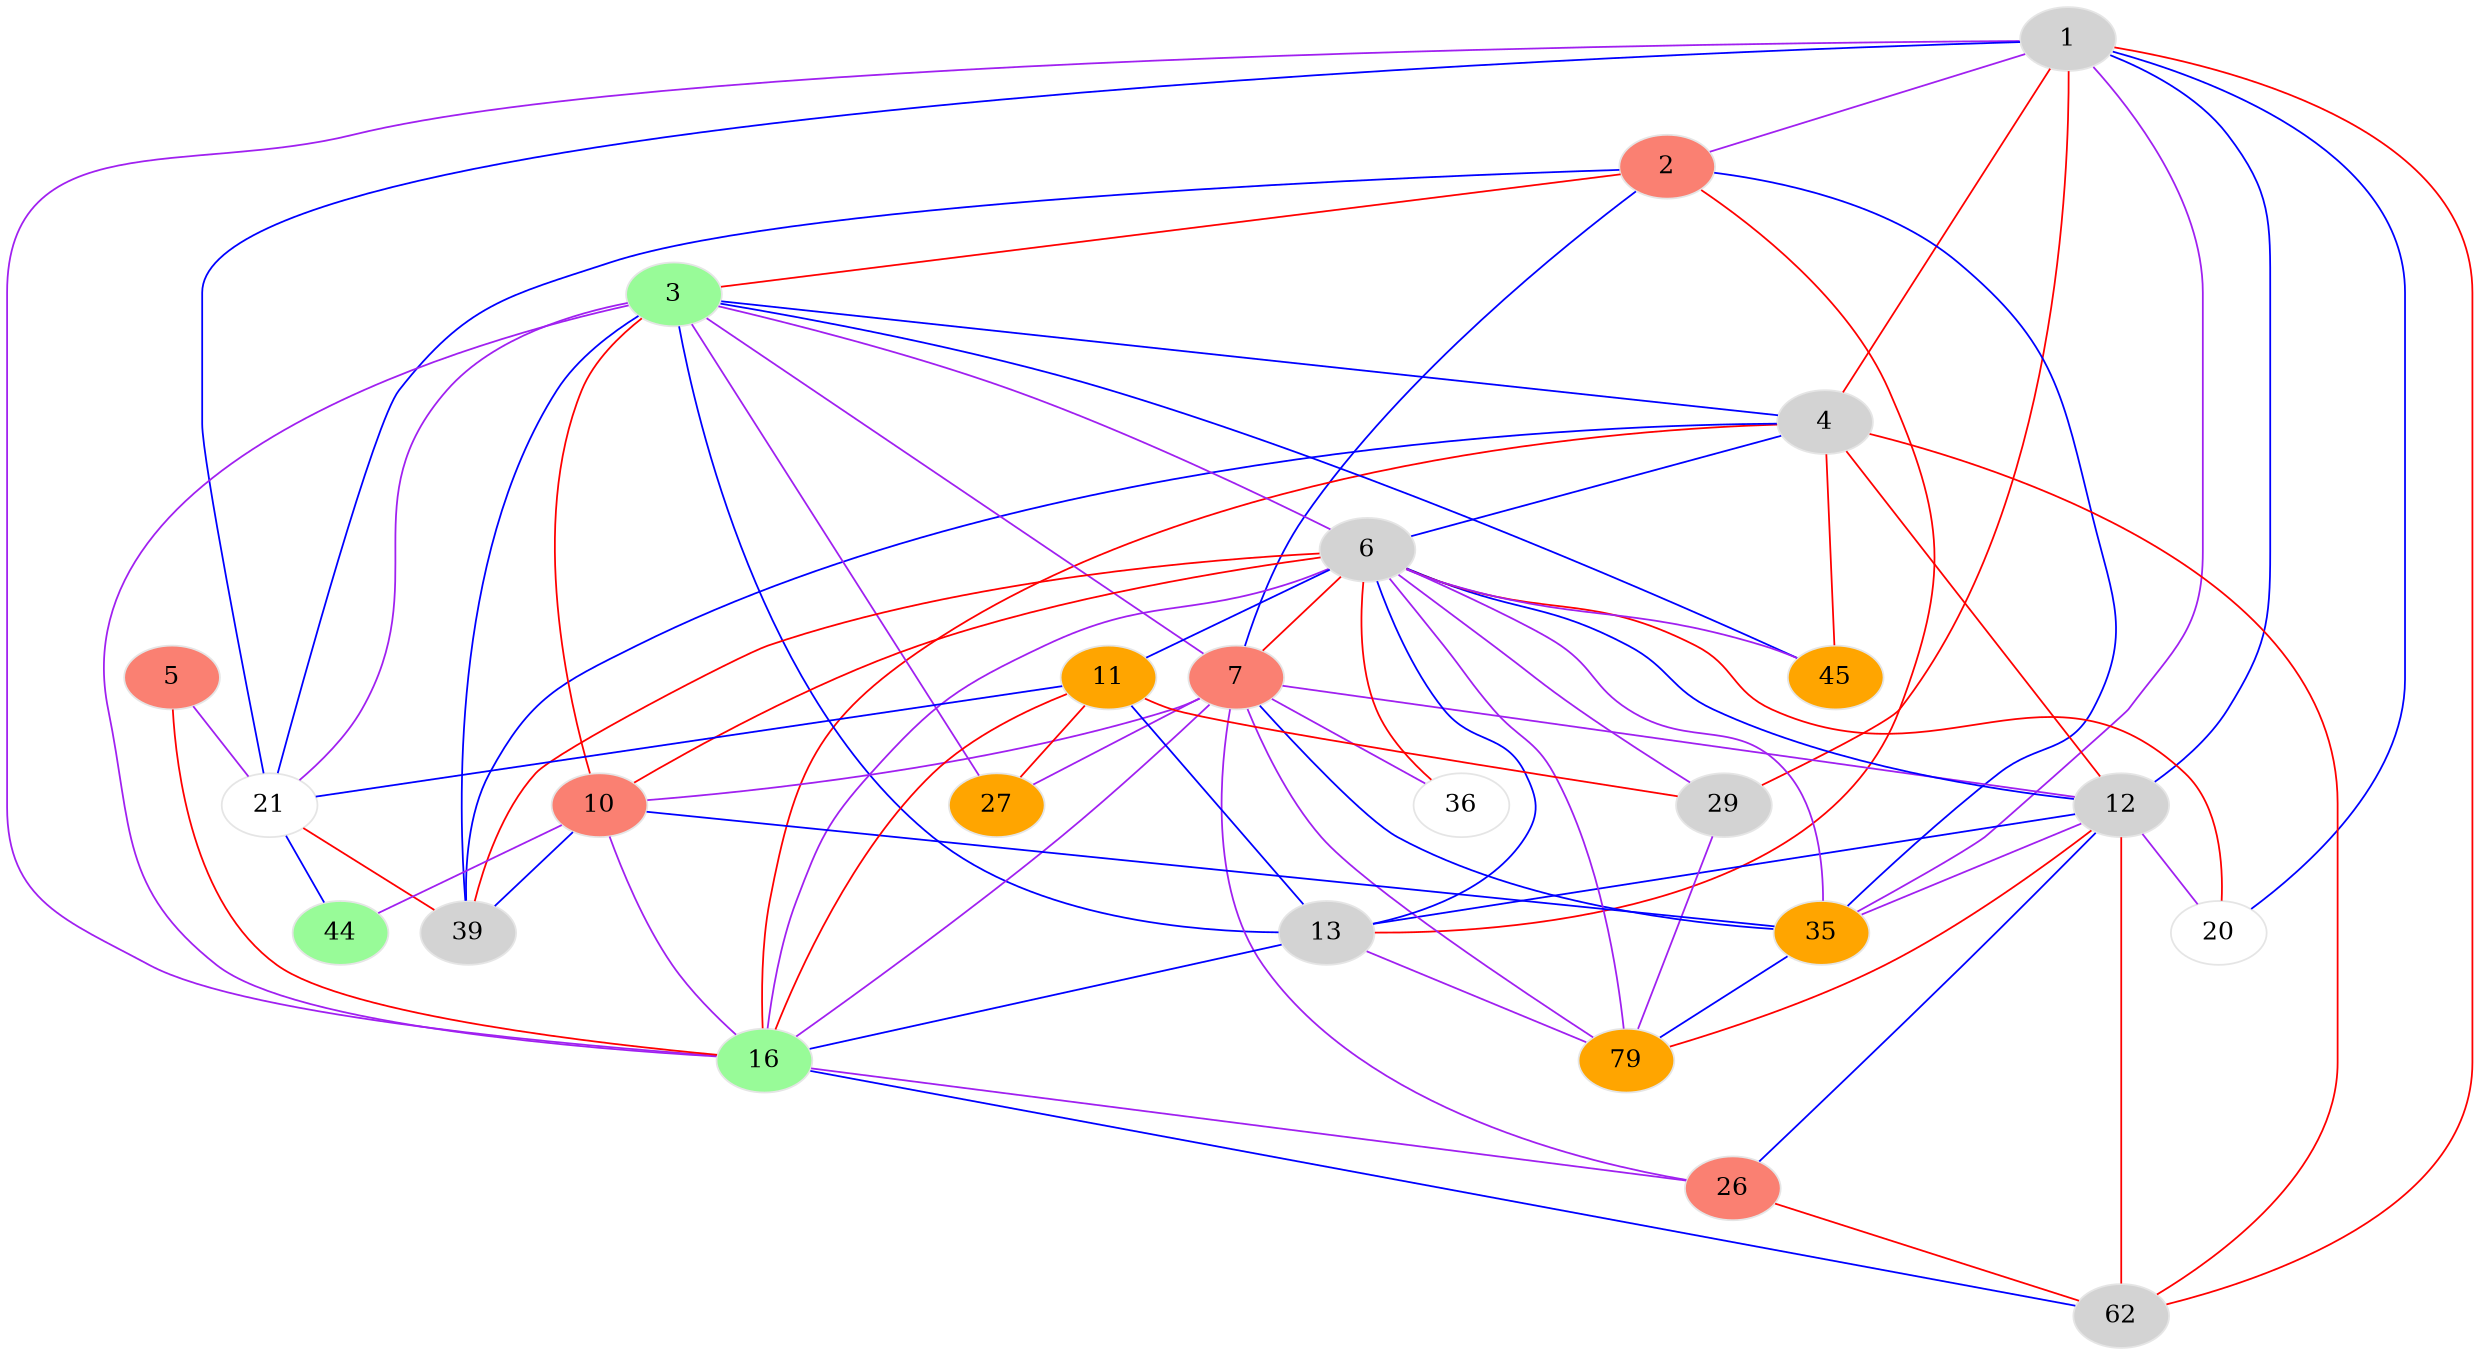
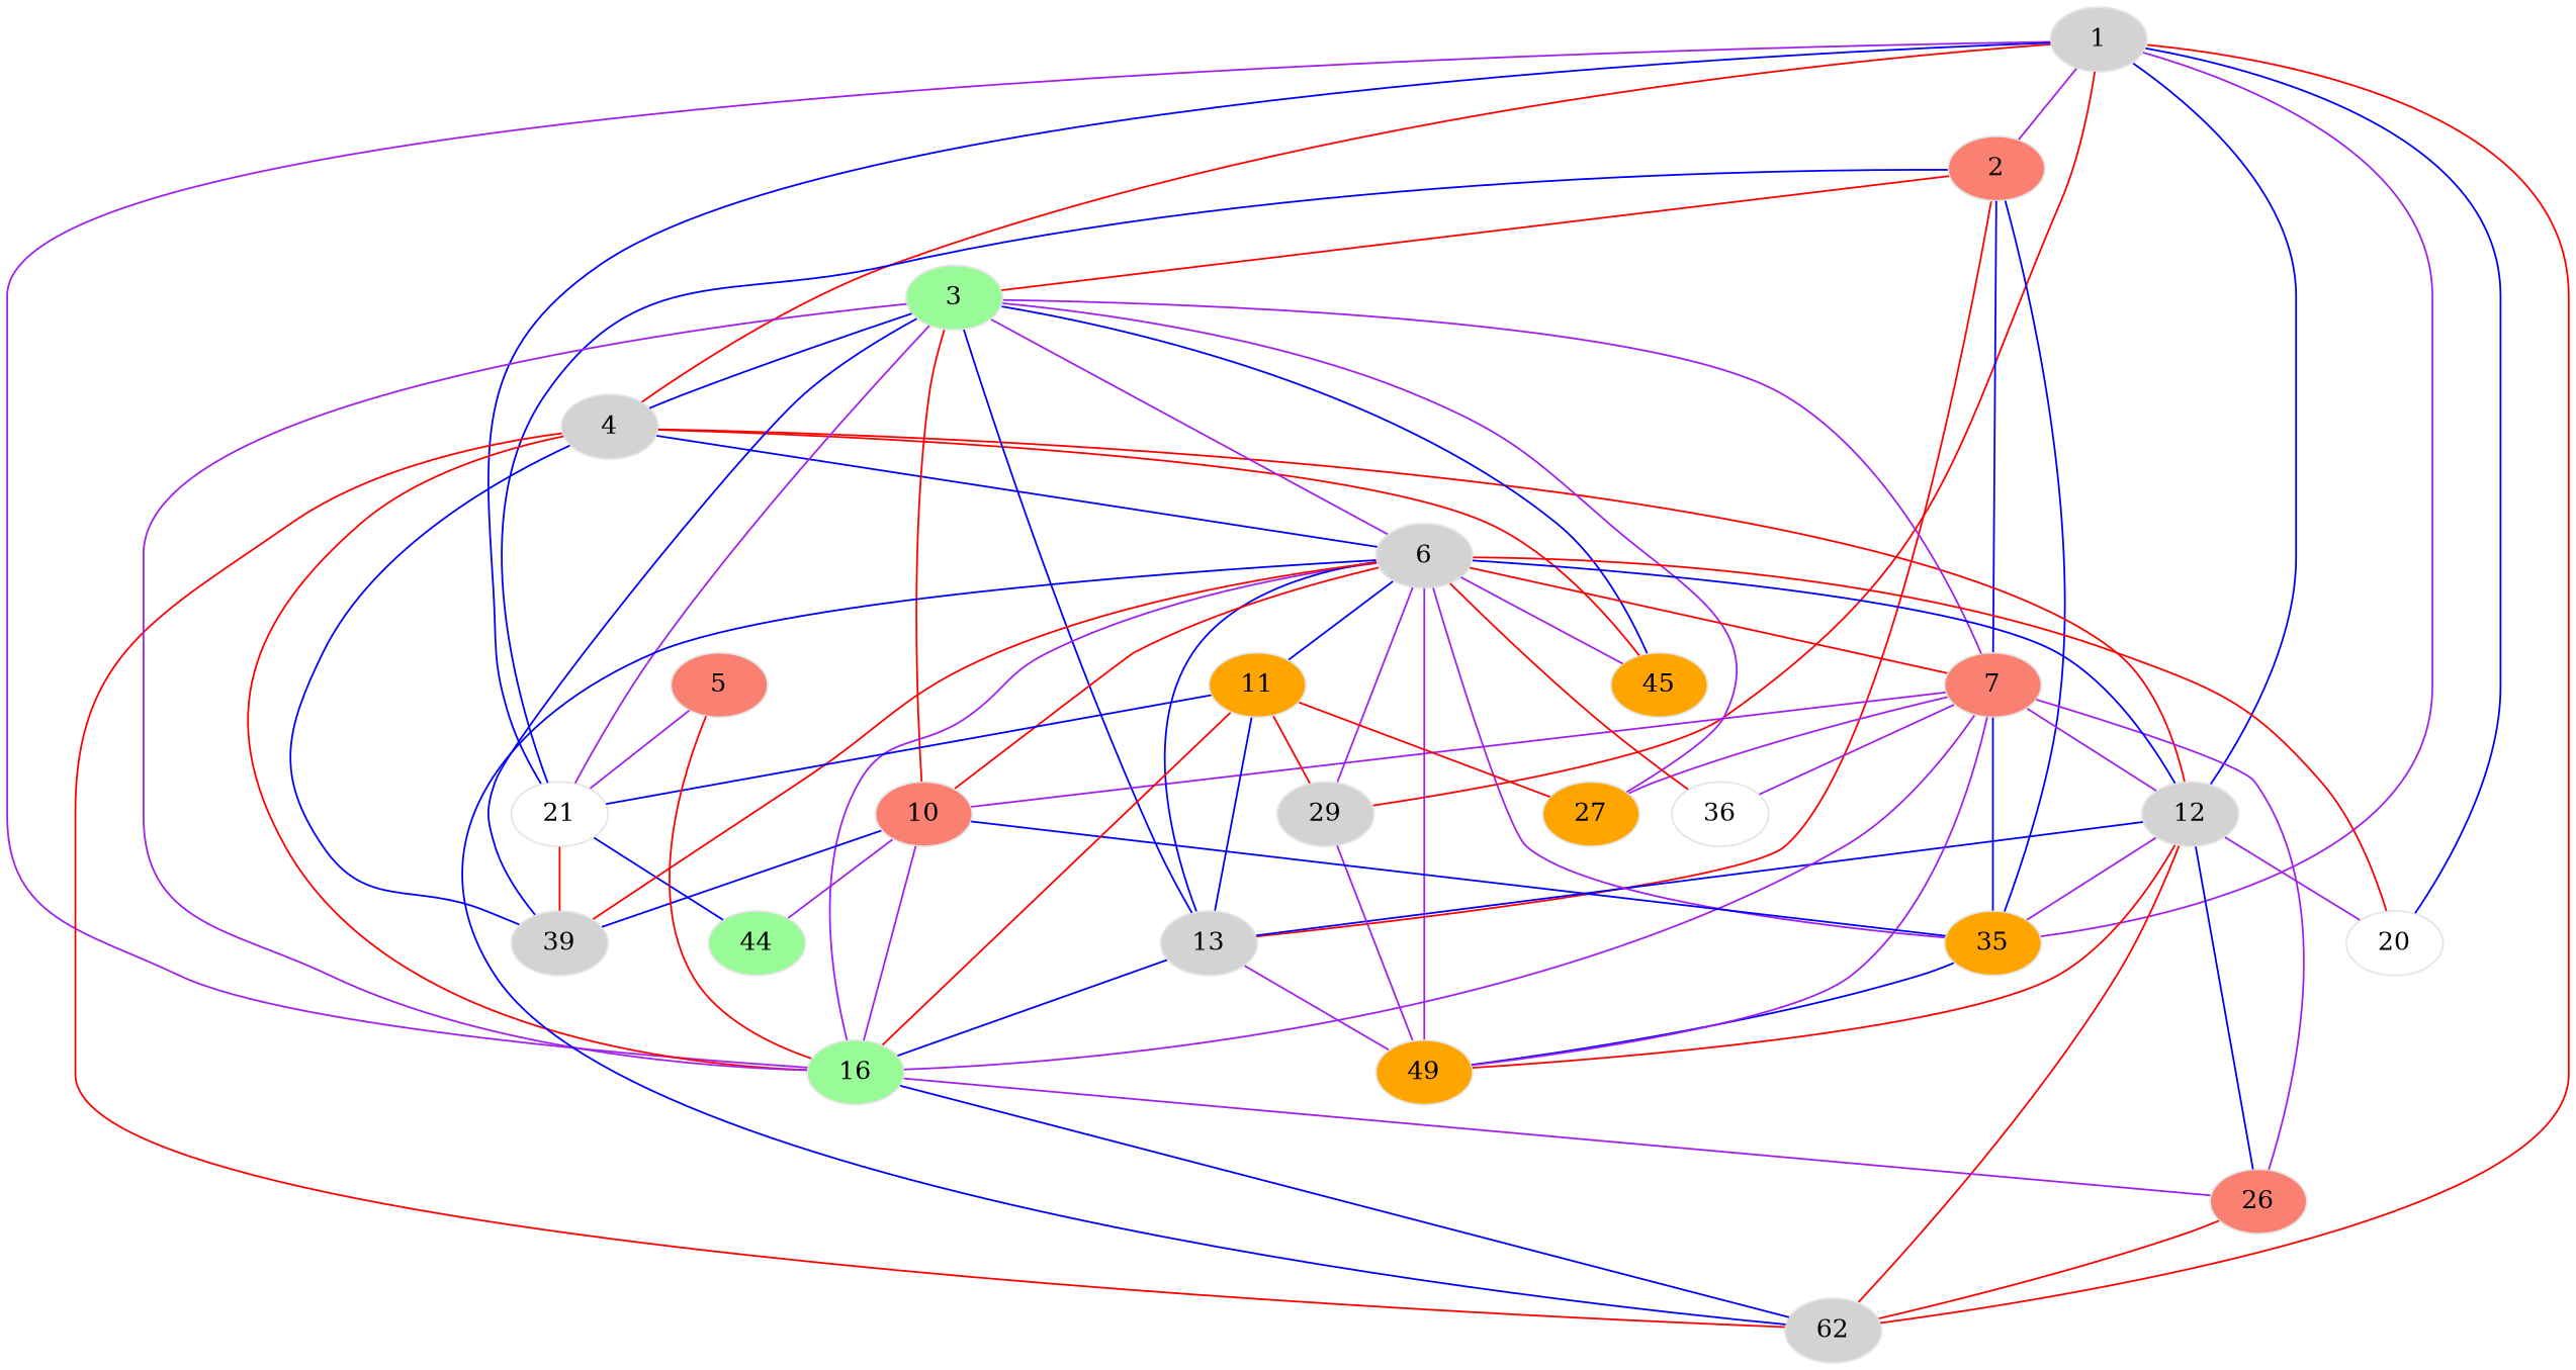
  graph {
    node [color=gray90 fillcolor=lightgrey style=filled]
    edge [color=purple]
    1 [super="+18+8+65"]
    2 [fillcolor=salmon super="+37"]
    4 [super="+75+69+56"]
    12 [super="+28+42"]
    16 [fillcolor=palegreen super="+63+48"]
    20 [fillcolor=white super="+32"]
    21 [fillcolor=white super="+73+54"]
    29 [super="+30"]
    35 [fillcolor=orange super="+66"]
    62 [super="+81"]
    3 [fillcolor=palegreen super="+46+15"]
    7 [fillcolor=salmon super="+25+47+22+17"]
    13 [super="+14+38"]
    6 [super="+68+76+53+40+59+9"]
    39 [super="+61"]
    45 [fillcolor=orange]
-   49 [fillcolor=orange super="+79" label=79]
+   49 [fillcolor=orange super="+79"]
    26 [fillcolor=salmon super="+43"]
    44 [fillcolor=palegreen super="+64"]
    10 [fillcolor=salmon super="+23+58"]
    27 [fillcolor=orange]
    36 [fillcolor=white]
    11 [fillcolor=orange super="+55+19"]
    5 [fillcolor=salmon]
    1 -- 2
    1 -- 4 [color=red]
    1 -- 12 [color=blue]
    1 -- 16 [weight=2]
    1 -- 20 [color=blue]
    1 -- 21 [color=blue]
    1 -- 29 [color=red]
    1 -- 35
    1 -- 62 [color=red]
    2 -- 21 [color=blue]
    2 -- 35 [color=blue]
    2 -- 3 [color=red]
    2 -- 7 [color=blue]
    2 -- 13 [color=red]
    4 -- 12 [color=red weight=3]
    4 -- 16 [color=red]
    4 -- 62 [color=red]
    4 -- 6 [color=blue]
    4 -- 39 [color=blue]
    4 -- 45 [color=red]
    12 -- 20
    12 -- 35
    12 -- 62 [color=red]
    12 -- 13 [color=blue weight=2]
    12 -- 49 [color=red]
    12 -- 26 [color=blue]
    16 -- 62 [color=blue]
    16 -- 26
    21 -- 39 [color=red]
    21 -- 44 [color=blue]
    29 -- 49
    35 -- 49 [color=blue]
    3 -- 4 [color=blue]
    3 -- 16 [weight=2]
    3 -- 21
    3 -- 7
    3 -- 13 [color=blue weight=2]
    3 -- 6
    3 -- 39 [color=blue]
    3 -- 45 [color=blue]
    3 -- 10 [color=red]
    3 -- 27
    7 -- 12 [weight=2]
    7 -- 16
    7 -- 35 [color=blue weight=2]
    7 -- 49
    7 -- 26
    7 -- 10 [weight=2]
    7 -- 27
    7 -- 36 [weight=2]
    13 -- 16 [color=blue weight=2]
    13 -- 49
    6 -- 12 [color=blue weight=3]
    6 -- 16 [weight=2]
    6 -- 20 [color=red]
    6 -- 29
    6 -- 35 [weight=2]
+   6 -- 62 [color=blue]
    6 -- 7 [color=red weight=3]
    6 -- 13 [color=blue]
    6 -- 39 [color=red]
    6 -- 45
    6 -- 49 [weight=2]
    6 -- 10 [color=red weight=2]
    6 -- 36 [color=red]
    6 -- 11 [color=blue]
    26 -- 62 [color=red]
    10 -- 16
    10 -- 35 [color=blue]
    10 -- 39 [color=blue]
    10 -- 44 [weight=2]
    11 -- 16 [color=red]
    11 -- 21 [color=blue]
    11 -- 29 [color=red]
    11 -- 13 [color=blue]
    11 -- 27 [color=red]
    5 -- 16 [color=red]
    5 -- 21
  }
